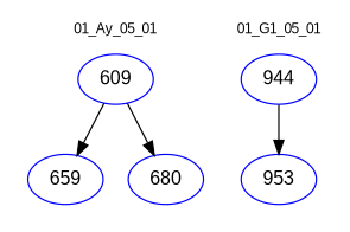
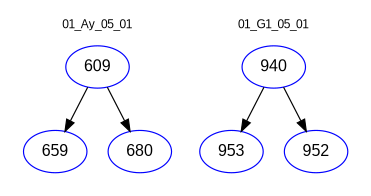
  digraph {
    fontname="Liberation Sans"
    node [color=blue fontname="Liberation Sans"]
    edge [color=black fontname="Liberation Sans"]
    n1 [label=609]
    n2 [label=659]
    n3 [label=680]
-   n4 [label=944]
+   n4 [label=940]
    n5 [label=953]
+   n6 [label=952]
    subgraph cluster_1 {
      color=white
      fontsize=10
      label="01_Ay_05_01"
      n1
      n2
      n3
    }
    subgraph cluster_2 {
      color=white
      fontsize=10
      label="01_G1_05_01"
      n4
      n5
+     n6
    }
    n1 -> n2
    n1 -> n3
    n4 -> n5
+   n4 -> n6
  }
